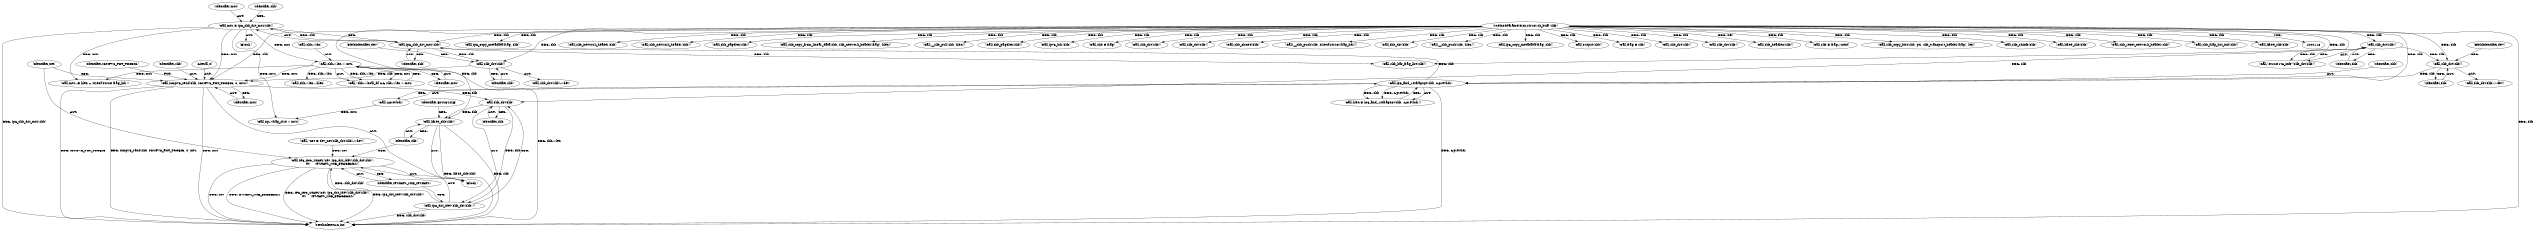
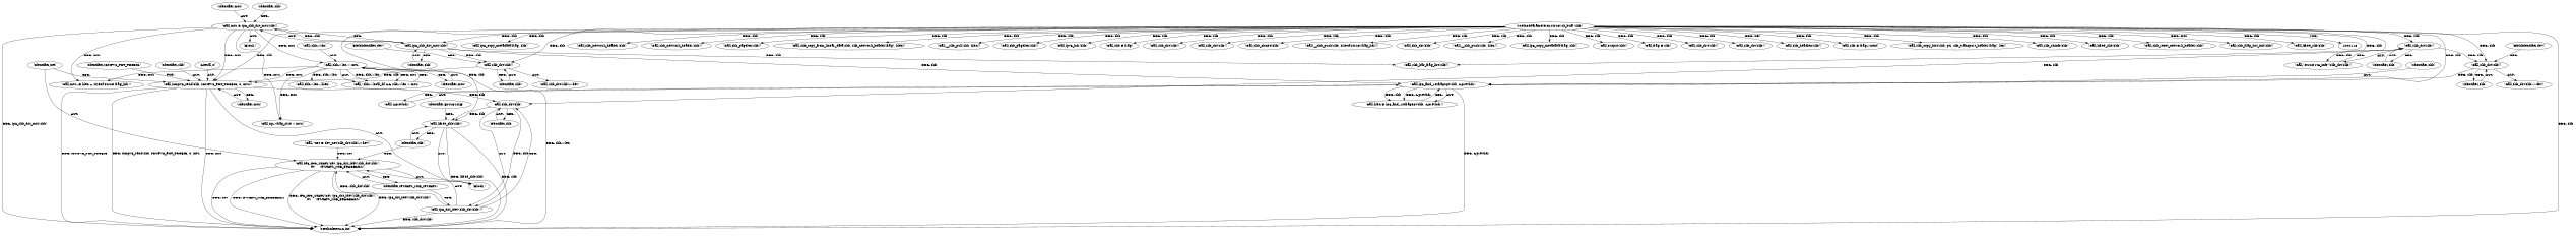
  digraph {
    n1 [label="(Call,icmpv6_send(skb, ICMPV6_PKT_TOOBIG, 0, mtu))"]
    n2 [label="(Call,skb_dst(skb))"]
    n3 [label="(Identifier,mtu)"]
    n4 [label="(Block,)"]
    n5 [label="(MethodReturn,int)"]
    n6 [label="(Call,kfree_skb(skb))"]
    n7 [label="(Call,ip6_dst_idev(skb_dst(skb)))"]
    n8 [label="(Identifier,skb)"]
    n9 [label="(Call,skb_dst(skb))"]
    n10 [label="(Identifier,skb)"]
    n11 [label="(Call,skb_dst(skb)->dev)"]
    n12 [label="(Call,ip6_skb_dst_mtu(skb))"]
    n13 [label="(Call,mtu = ip6_skb_dst_mtu(skb))"]
    n14 [label="(Call,skb_has_frag_list(skb))"]
    n15 [label="(Identifier,skb)"]
    n16 [label="(Call,skb->len > mtu)"]
    n17 [label="(Block,)"]
    n18 [label="(Call,mtu -= hlen + sizeof(struct frag_hdr))"]
    n19 [label="(Call,np->frag_size < mtu)"]
    n20 [label="(Call,ip6_find_1stfragopt(skb, &prevhdr))"]
    n21 [label="(Call,hlen = ip6_find_1stfragopt(skb, &prevhdr))"]
    n22 [label="(Call,&prevhdr)"]
    n23 [label="(Call,skb_dst(skb))"]
    n24 [label="(Call,skb_dst(skb)->dev)"]
    n25 [label="(Identifier,skb)"]
    n26 [label="(Call,skb_dst(skb))"]
    n27 [label="(Call,(struct rt6_info*)skb_dst(skb))"]
    n28 [label="(Identifier,skb)"]
    n29 [label="(MethodParameterIn,struct sk_buff *skb)"]
    n30 [label="(Call,ip6_copy_metadata(frag, skb))"]
    n31 [label="(Call,skb_network_header(skb))"]
    n32 [label="(Call,skb_network_header(skb))"]
    n33 [label="(Call,skb_pagelen(skb))"]
    n34 [label="(Call,skb_copy_from_linear_data(skb, skb_network_header(frag), hlen))"]
    n35 [label="(Call,__skb_pull(skb, hlen))"]
    n36 [label="(Call,skb_pagelen(skb))"]
    n37 [label="(Call,ipv6_hdr(skb))"]
    n38 [label="(Call,skb = frag)"]
    n39 [label="(Call,skb_dst(skb))"]
    n40 [label="(Call,skb_dst(skb))"]
    n41 [label="(Call,skb_cloned(skb))"]
    n42 [label="(Call,__skb_push(skb, sizeof(struct frag_hdr)))"]
    n43 [label="(Call,skb_dst(skb))"]
    n44 [label="(Call,__skb_push(skb, hlen))"]
    n45 [label="(Call,ip6_copy_metadata(frag, skb))"]
    n46 [label="(Call,output(skb))"]
    n47 [label="(Call,frag = skb)"]
    n48 [label="(Call,skb_dst(skb))"]
    n49 [label="(Call,skb_dst(skb))"]
    n50 [label="(Call,skb_headlen(skb))"]
    n51 [label="(Call,skb = frag->next)"]
    n52 [label="(Call,skb_copy_bits(skb, ptr, skb_transport_header(frag), len))"]
    n53 [label="(Call,skb_shinfo(skb))"]
    n54 [label="(Call,kfree_skb(skb))"]
    n55 [label="(Call,skb_reset_network_header(skb))"]
    n56 [label="(Call,skb_frag_list_init(skb))"]
    n57 [label="(Call,kfree_skb(skb))"]
    1000118
    n59 [label="(Identifier,skb)"]
    n60 [label="(Call,skb->len - hlen)"]
    n61 [label="(Call,!skb->local_df && skb->len > mtu)"]
    n62 [label="(Identifier,mtu)"]
    n63 [label="(Call,IP6_INC_STATS(net, ip6_dst_idev(skb_dst(skb)),\n\t\t\t      IPSTATS_MIB_FRAGFAILS))"]
    n64 [label="(Identifier,IPSTATS_MIB_IPSTATS)"]
    n65 [label="(Identifier,ICMPV6_PKT_TOOBIG)"]
    n66 [label="(Identifier,skb)"]
    n67 [label="(Identifier,EMSGSIZE)"]
    n68 [label="(Identifier,mtu)"]
    n69 [label="(Identifier,skb)"]
    n70 [label="(FieldIdentifier,dev)"]
    n71 [label="(FieldIdentifier,dev)"]
    n72 [label="(Call,skb->len)"]
    n73 [label="(Identifier,skb)"]
    n74 [label="(Call,*net = dev_net(skb_dst(skb)->dev))"]
    n75 [label="(Literal,0)"]
    n76 [label="(Identifier,net)"]
    n1 -> n2 [label="DDG: skb"]
    n1 -> n3 [label="CFG: "]
    n1 -> n4 [label="AST: "]
    n1 -> n5 [label="DDG: ICMPV6_PKT_TOOBIG"]
    n1 -> n5 [label="DDG: icmpv6_send(skb, ICMPV6_PKT_TOOBIG, 0, mtu)"]
    n1 -> n5 [label="DDG: mtu"]
    n2 -> n6 [label="DDG: skb"]
    n2 -> n7 [label="AST: "]
    n2 -> n7 [label="DDG: skb"]
    n2 -> n8 [label="CFG: "]
    n3 -> n1 [label="AST: "]
    n6 -> n4 [label="AST: "]
    n6 -> n5 [label="DDG: kfree_skb(skb)"]
    n6 -> n5 [label="DDG: skb"]
    n6 -> n59 [label="CFG: "]
    n7 -> n2 [label="CFG: "]
    n7 -> n5 [label="DDG: skb_dst(skb)"]
    n7 -> n63 [label="AST: "]
    n7 -> n63 [label="DDG: skb_dst(skb)"]
    n8 -> n2 [label="AST: "]
    n9 -> n1 [label="DDG: skb"]
    n9 -> n10 [label="CFG: "]
    n9 -> n11 [label="AST: "]
    n10 -> n9 [label="AST: "]
    n12 -> n9 [label="DDG: skb"]
    n12 -> n13 [label="AST: "]
    n12 -> n13 [label="DDG: skb"]
    n12 -> n14 [label="DDG: skb"]
    n12 -> n15 [label="CFG: "]
    n13 -> n1 [label="DDG: mtu"]
    n13 -> n5 [label="DDG: ip6_skb_dst_mtu(skb)"]
    n13 -> n12 [label="CFG: "]
    n13 -> n16 [label="DDG: mtu"]
    n13 -> n17 [label="AST: "]
    n13 -> n18 [label="DDG: mtu"]
    n13 -> n19 [label="DDG: mtu"]
    n15 -> n12 [label="AST: "]
    n16 -> n1 [label="DDG: mtu"]
    n16 -> n5 [label="DDG: skb->len"]
    n16 -> n18 [label="DDG: mtu"]
-   n22 -> n19 [label="DDG: mtu"]
+   n16 -> n19 [label="DDG: mtu"]
    n16 -> n60 [label="DDG: skb->len"]
    n16 -> n61 [label="AST: "]
    n16 -> n61 [label="DDG: skb->len"]
    n16 -> n61 [label="DDG: mtu"]
    n16 -> n62 [label="CFG: "]
    n20 -> n5 [label="DDG: &prevhdr"]
-   n20 -> n12 [label="DDG: skb"]
+   n12 -> n20 [label="DDG: skb"]
    n20 -> n21 [label="AST: "]
    n20 -> n21 [label="DDG: skb"]
    n20 -> n21 [label="DDG: &prevhdr"]
    n20 -> n22 [label="CFG: "]
    n21 -> n20 [label="CFG: "]
    n22 -> n20 [label="AST: "]
    n23 -> n20 [label="DDG: skb"]
    n23 -> n24 [label="AST: "]
    n23 -> n25 [label="CFG: "]
    n25 -> n23 [label="AST: "]
    n26 -> n23 [label="DDG: skb"]
    n26 -> n27 [label="AST: "]
    n26 -> n27 [label="DDG: skb"]
    n26 -> n28 [label="CFG: "]
    n27 -> n26 [label="CFG: "]
    n28 -> n26 [label="AST: "]
    n29 -> n1 [label="DDG: skb"]
    n29 -> n2 [label="DDG: skb"]
    n29 -> n5 [label="DDG: skb"]
    n29 -> n6 [label="DDG: skb"]
    n29 -> n9 [label="DDG: skb"]
    n29 -> n12 [label="DDG: skb"]
    n29 -> n14 [label="DDG: skb"]
    n29 -> n20 [label="DDG: skb"]
    n29 -> n23 [label="DDG: skb"]
    n29 -> n26 [label="DDG: skb"]
    n29 -> n30 [label="DDG: skb"]
    n29 -> n31 [label="DDG: skb"]
    n29 -> n32 [label="DDG: skb"]
    n29 -> n33 [label="DDG: skb"]
    n29 -> n34 [label="DDG: skb"]
    n29 -> n35 [label="DDG: skb"]
    n29 -> n36 [label="DDG: skb"]
    n29 -> n37 [label="DDG: skb"]
    n29 -> n38 [label="DDG: skb"]
    n29 -> n39 [label="DDG: skb"]
    n29 -> n40 [label="DDG: skb"]
    n29 -> n41 [label="DDG: skb"]
    n29 -> n42 [label="DDG: skb"]
    n29 -> n43 [label="DDG: skb"]
    n29 -> n44 [label="DDG: skb"]
    n29 -> n45 [label="DDG: skb"]
    n29 -> n46 [label="DDG: skb"]
    n29 -> n47 [label="DDG: skb"]
    n29 -> n48 [label="DDG: skb"]
    n29 -> n49 [label="DDG: skb"]
    n29 -> n50 [label="DDG: net"]
    n29 -> n51 [label="DDG: skb"]
    n29 -> n52 [label="DDG: skb"]
    n29 -> n53 [label="DDG: skb"]
    n29 -> n54 [label="DDG: skb"]
    n29 -> n55 [label="DDG: skb"]
-   n29 -> n56 [label="DDG: skb"]
+   n29 -> n56 [label="DDG: mtu"]
    n29 -> n57 [label="DDG: skb"]
    n29 -> 1000118 [label="MIB: "]
    n59 -> n6 [label="AST: "]
    n59 -> n63 [label="CFG: "]
    n61 -> n16 [label="CFG: "]
    n62 -> n16 [label="AST: "]
    n63 -> n4 [label="AST: "]
    n63 -> n5 [label="DDG: net"]
    n63 -> n5 [label="DDG: IPSTATS_MIB_FRAGFAILS"]
    n63 -> n5 [label="DDG: IP6_INC_STATS(net, ip6_dst_idev(skb_dst(skb)),\n\t\t\t      IPSTATS_MIB_FRAGFAILS)"]
    n63 -> n5 [label="DDG: ip6_dst_idev(skb_dst(skb))"]
    n63 -> n64 [label="CFG: "]
    n64 -> n7 [label="CFG: "]
    n64 -> n63 [label="AST: "]
    n65 -> n1 [label="PKT: "]
    n66 -> n20 [label="AST: "]
    n67 -> n6 [label="CFG: "]
    n68 -> n13 [label="AST: "]
    n69 -> n1 [label="AST: "]
    n70 -> n23 [label="CFG: "]
    n71 -> n9 [label="CFG: "]
    n72 -> n16 [label="AST: "]
    n73 -> n13 [label="CFG: "]
    n74 -> n63 [label="DDG: net"]
    n75 -> n1 [label="AST: "]
    n76 -> n1 [label="CFG: "]
    n76 -> n63 [label="AST: "]
  }
